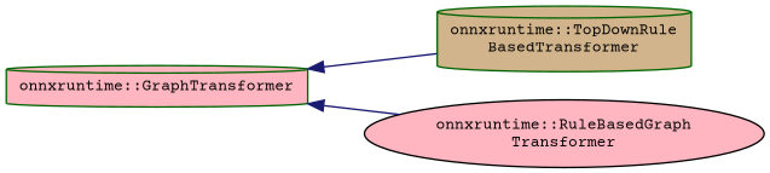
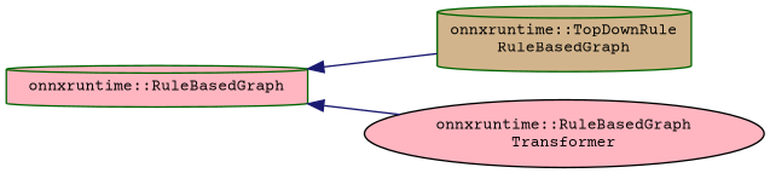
  digraph {
    fontname="Courier Prime"
    rankdir=LR
    node [color=darkgreen fillcolor=lightpink fontname="Courier Prime" fontsize=10 shape=cylinder style=filled]
    edge [color=midnightblue dir=back fontname="Courier Prime" fontsize=10 labelfontname=Helvetica labelfontsize=10 style=solid]
-   n1 [fillcolor=tan fontcolor=black height=0.2 label="onnxruntime::TopDownRule\lBasedTransformer" width=0.4]
+   n1 [fillcolor=tan fontcolor=black height=0.2 label="onnxruntime::TopDownRule\lRuleBasedGraph" width=0.4]
    n2 [color=black height=0.2 label="onnxruntime::RuleBasedGraph\lTransformer" shape=ellipse width=0.4]
-   n3 [height=0.2 label="onnxruntime::GraphTransformer" width=0.4]
+   n3 [height=0.2 label="onnxruntime::RuleBasedGraph" width=0.4]
    n3 -> n1
    n3 -> n2
  }
